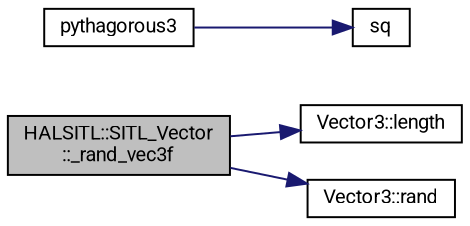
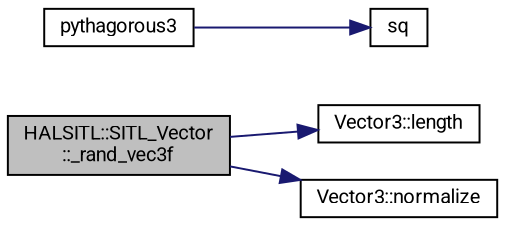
  digraph {
    fontname=Roboto
    rankdir=LR
    node [color=black fillcolor=white fontname=Roboto fontsize=10 shape=record style=filled]
    edge [color=midnightblue fontname=Roboto fontsize=10 labelfontname=Helvetica labelfontsize=10 style=solid]
    n1 [fillcolor=grey75 fontcolor=black height=0.2 label="HALSITL::SITL_Vector\l::_rand_vec3f" width=0.4]
    n2 [height=0.2 label="Vector3::length" width=0.4]
-   n3 [height=0.2 label="Vector3::rand" width=0.4]
+   n3 [height=0.2 label="Vector3::normalize" width=0.4]
    n4 [height=0.2 label=pythagorous3 width=0.4]
    n5 [height=0.2 label=sq width=0.4]
    n1 -> n2
    n1 -> n3
    n4 -> n5
  }
